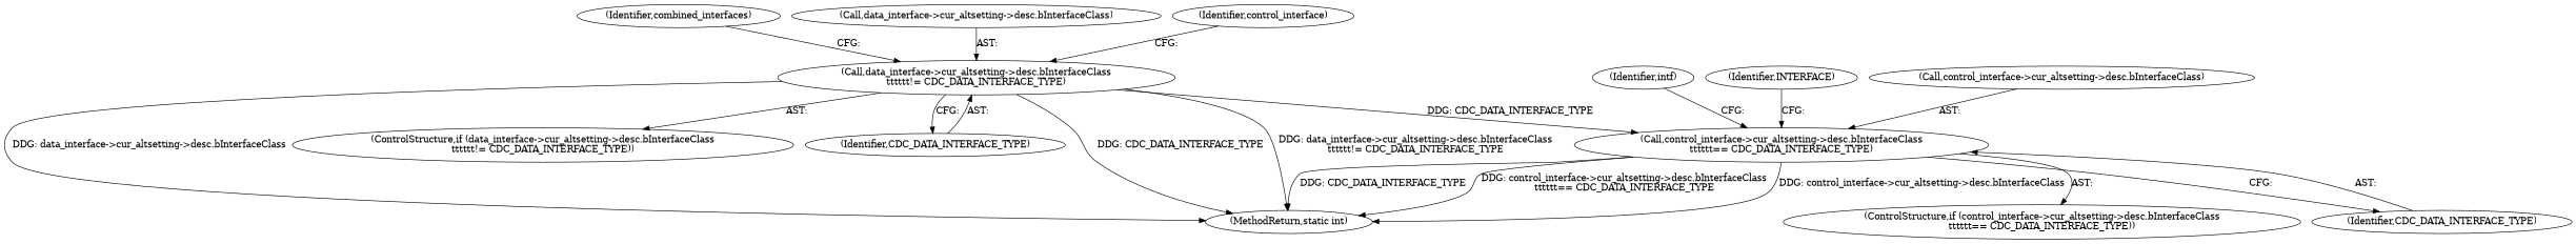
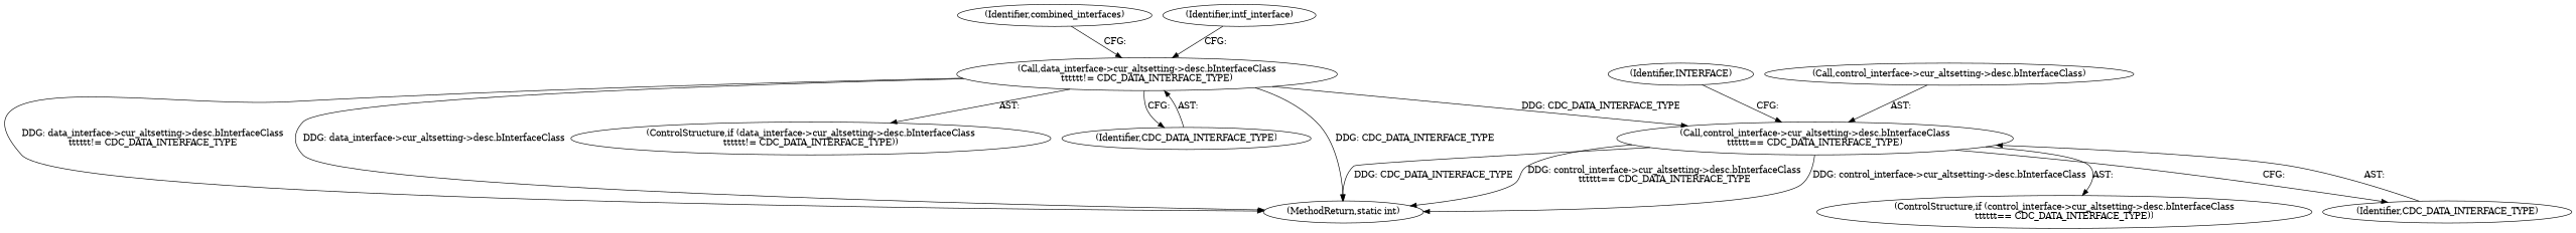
  digraph {
    n1 [label="(Call,control_interface->cur_altsetting->desc.bInterfaceClass\n\t\t\t\t\t\t== CDC_DATA_INTERFACE_TYPE)"]
    n2 [label="(ControlStructure,if (control_interface->cur_altsetting->desc.bInterfaceClass\n\t\t\t\t\t\t== CDC_DATA_INTERFACE_TYPE))"]
    n3 [label="(Identifier,CDC_DATA_INTERFACE_TYPE)"]
    n4 [label="(MethodReturn,static int)"]
    n5 [label="(Call,data_interface->cur_altsetting->desc.bInterfaceClass\n\t\t\t\t\t\t!= CDC_DATA_INTERFACE_TYPE)"]
    n6 [label="(ControlStructure,if (data_interface->cur_altsetting->desc.bInterfaceClass\n\t\t\t\t\t\t!= CDC_DATA_INTERFACE_TYPE))"]
    n7 [label="(Identifier,CDC_DATA_INTERFACE_TYPE)"]
    n8 [label="(Identifier,combined_interfaces)"]
-   n9 [label="(Identifier,intf)"]
    n10 [label="(Identifier,INTERFACE)"]
-   n11 [label="(Call,data_interface->cur_altsetting->desc.bInterfaceClass)"]
-   n12 [label="(Identifier,control_interface)"]
+   n12 [label="(Identifier,intf_interface)"]
    n13 [label="(Call,control_interface->cur_altsetting->desc.bInterfaceClass)"]
    n1 -> n2 [label="AST: "]
    n1 -> n3 [label="CFG: "]
    n1 -> n4 [label="DDG: CDC_DATA_INTERFACE_TYPE"]
    n1 -> n4 [label="DDG: control_interface->cur_altsetting->desc.bInterfaceClass\n\t\t\t\t\t\t== CDC_DATA_INTERFACE_TYPE"]
    n1 -> n4 [label="DDG: control_interface->cur_altsetting->desc.bInterfaceClass"]
    n3 -> n1 [label="AST: "]
    n5 -> n1 [label="DDG: CDC_DATA_INTERFACE_TYPE"]
    n5 -> n4 [label="DDG: CDC_DATA_INTERFACE_TYPE"]
    n5 -> n4 [label="DDG: data_interface->cur_altsetting->desc.bInterfaceClass\n\t\t\t\t\t\t!= CDC_DATA_INTERFACE_TYPE"]
    n5 -> n4 [label="DDG: data_interface->cur_altsetting->desc.bInterfaceClass"]
    n5 -> n6 [label="AST: "]
    n5 -> n7 [label="CFG: "]
    n7 -> n5 [label="AST: "]
    n8 -> n5 [label="CFG: "]
-   n9 -> n1 [label="CFG: "]
    n10 -> n1 [label="CFG: "]
-   n11 -> n5 [label="AST: "]
    n12 -> n5 [label="CFG: "]
    n13 -> n1 [label="AST: "]
  }
